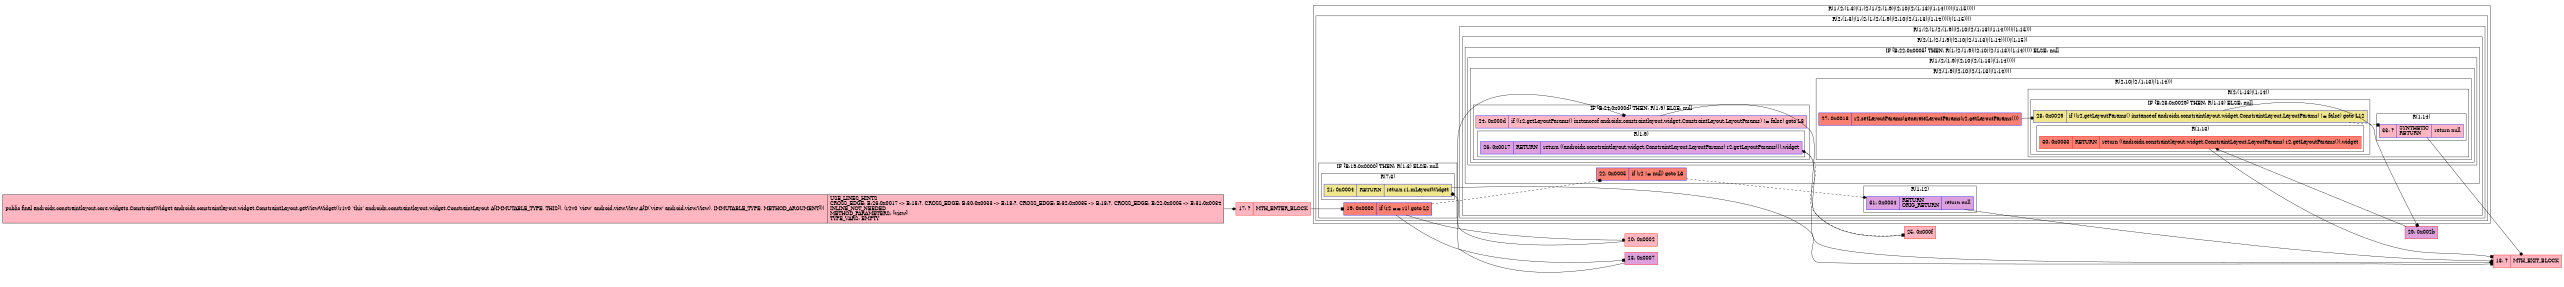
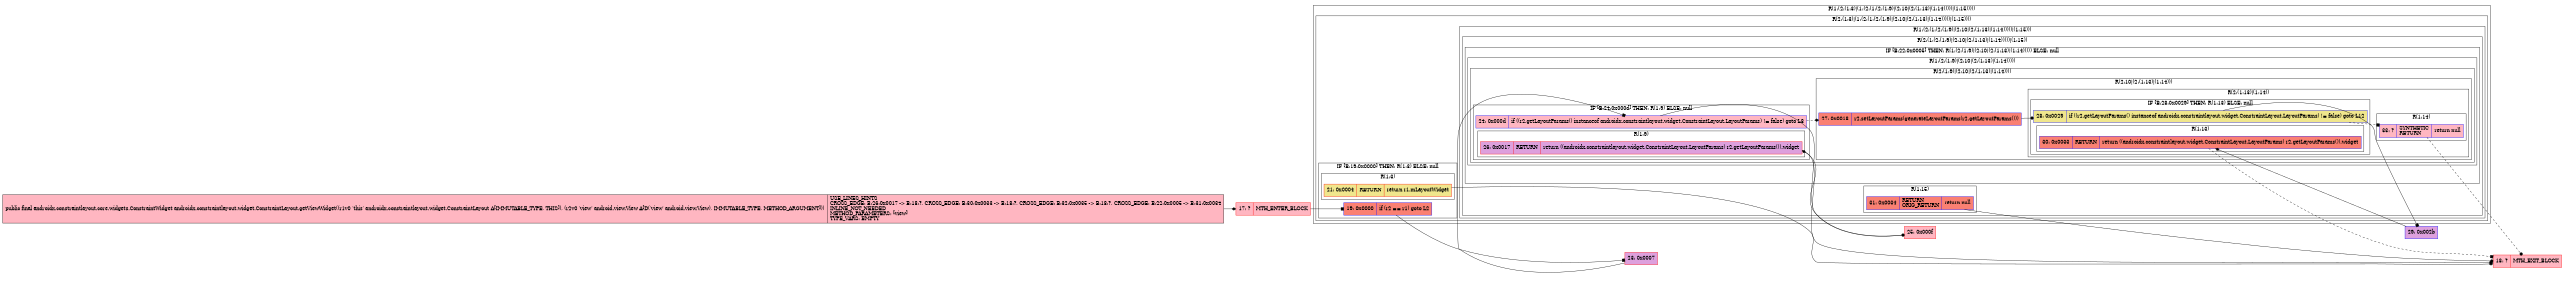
  digraph {
    rankdir=LR
    node [color=blue fillcolor=lightpink shape=record style=filled]
    edge [arrowhead=box]
-   n1 [fillcolor=khaki label="{21\:\ 0x0004|RETURN\l|return r1.mLayoutWidget\l}"]
+   n1 [color=red fillcolor=khaki label="{21\:\ 0x0004|RETURN\l|return r1.mLayoutWidget\l}"]
    n2 [fillcolor=salmon label="{19\:\ 0x0000|if (r2 == r1) goto L2\l}"]
-   n3 [fillcolor=plum label="{26\:\ 0x0017|RETURN\l|return ((androidx.constraintlayout.widget.ConstraintLayout.LayoutParams) r2.getLayoutParams()).widget\l}"]
+   n3 [color=red fillcolor=plum label="{26\:\ 0x0017|RETURN\l|return ((androidx.constraintlayout.widget.ConstraintLayout.LayoutParams) r2.getLayoutParams()).widget\l}"]
    n4 [label="{24\:\ 0x000d|if ((r2.getLayoutParams() instanceof androidx.constraintlayout.widget.ConstraintLayout.LayoutParams) != false) goto L8\l}"]
-   n5 [color=red fillcolor=salmon label="{30\:\ 0x0033|RETURN\l|return ((androidx.constraintlayout.widget.ConstraintLayout.LayoutParams) r2.getLayoutParams()).widget\l}"]
+   n5 [fillcolor=salmon label="{30\:\ 0x0033|RETURN\l|return ((androidx.constraintlayout.widget.ConstraintLayout.LayoutParams) r2.getLayoutParams()).widget\l}"]
    n6 [fillcolor=khaki label="{28\:\ 0x0029|if ((r2.getLayoutParams() instanceof androidx.constraintlayout.widget.ConstraintLayout.LayoutParams) != false) goto L12\l}"]
    n7 [label="{33\:\ ?|SYNTHETIC\lRETURN\l|return null\l}"]
    n8 [fillcolor=salmon label="{27\:\ 0x0018|r2.setLayoutParams(generateLayoutParams(r2.getLayoutParams()))\l}"]
-   n9 [fillcolor=salmon label="{22\:\ 0x0005|if (r2 != null) goto L6\l}"]
-   n10 [fillcolor=plum label="{31\:\ 0x0034|RETURN\lORIG_RETURN\l|return null\l}"]
+   n10 [fillcolor=salmon label="{31\:\ 0x0034|RETURN\lORIG_RETURN\l|return null\l}"]
    n11 [color=red label="{18\:\ ?|MTH_EXIT_BLOCK\l}"]
-   n12 [color=red label="{20\:\ 0x0002}"]
    n13 [color=red fillcolor=plum label="{23\:\ 0x0007}"]
    n14 [color=red label="{25\:\ 0x000f}"]
-   n15 [color=red fillcolor=plum label="{29\:\ 0x002b}"]
+   n15 [fillcolor=plum label="{29\:\ 0x002b}"]
    n16 [color=red label="{17\:\ ?|MTH_ENTER_BLOCK\l}"]
    n17 [label="{public final androidx.constraintlayout.core.widgets.ConstraintWidget androidx.constraintlayout.widget.ConstraintLayout.getViewWidget((r1v0 'this' androidx.constraintlayout.widget.ConstraintLayout A[IMMUTABLE_TYPE, THIS]), (r2v0 'view' android.view.View A[D('view' android.view.View), IMMUTABLE_TYPE, METHOD_ARGUMENT]))  | USE_LINES_HINTS\lCROSS_EDGE: B:26:0x0017 \-\> B:18:?, CROSS_EDGE: B:30:0x0033 \-\> B:18:?, CROSS_EDGE: B:32:0x0035 \-\> B:18:?, CROSS_EDGE: B:22:0x0005 \-\> B:31:0x0034\lINLINE_NOT_NEEDED\lMETHOD_PARAMETERS: [view]\lTYPE_VARS: EMPTY\l}" color=""]
    subgraph cluster_1 {
      label="R(1:(2:(1:3)|(1:(2:(1:(2:(1:9)|(2:10|(2:(1:13)|(1:14)))))|(1:15)))))"
      subgraph cluster_2 {
        label="R(2:(1:3)|(1:(2:(1:(2:(1:9)|(2:10|(2:(1:13)|(1:14)))))|(1:15))))"
        subgraph cluster_3 {
          label="IF [B:19:0x0000] THEN: R(1:3) ELSE: null"
          n2
          subgraph cluster_4 {
-           label="R(7:3)"
+           label="R(1:3)"
            n1
          }
        }
        subgraph cluster_5 {
          label="R(1:(2:(1:(2:(1:9)|(2:10|(2:(1:13)|(1:14)))))|(1:15)))"
          subgraph cluster_6 {
            label="R(2:(1:(2:(1:9)|(2:10|(2:(1:13)|(1:14)))))|(1:15))"
            subgraph cluster_7 {
              label="IF [B:22:0x0005] THEN: R(1:(2:(1:9)|(2:10|(2:(1:13)|(1:14))))) ELSE: null"
-             n9
              subgraph cluster_8 {
                label="R(1:(2:(1:9)|(2:10|(2:(1:13)|(1:14)))))"
                subgraph cluster_9 {
                  label="R(2:(1:9)|(2:10|(2:(1:13)|(1:14))))"
                  subgraph cluster_10 {
                    label="IF [B:24:0x000d] THEN: R(1:9) ELSE: null"
                    n4
                    subgraph cluster_11 {
                      label="R(1:9)"
                      n3
                    }
                  }
                  subgraph cluster_12 {
                    label="R(2:10|(2:(1:13)|(1:14)))"
                    n8
                    subgraph cluster_13 {
                      label="R(2:(1:13)|(1:14))"
                      subgraph cluster_14 {
                        label="IF [B:28:0x0029] THEN: R(1:13) ELSE: null"
                        n6
                        subgraph cluster_15 {
                          label="R(1:13)"
                          n5
                        }
                      }
                      subgraph cluster_16 {
                        label="R(1:14)"
                        n7
                      }
                    }
                  }
                }
              }
            }
            subgraph cluster_17 {
-             label="R(1:12)"
+             label="R(1:15)"
              n10
            }
          }
        }
      }
    }
-   n1 -> n11
-   n2 -> n9 [style=dashed]
-   n2 -> n12 [arrowhead=dot]
+   n1 -> n11 [arrowhead=diamond]
    n2 -> n13
    n3 -> n11 [arrowhead=diamond]
-   n4 -> n14
-   n5 -> n11
+   n4 -> n8 [arrowhead=diamond style=dashed]
+   n4 -> n14 [arrowhead=dot]
+   n5 -> n11 [style=dashed]
    n6 -> n7 [style=dashed]
    n6 -> n15
-   n7 -> n11 [arrowhead=dot]
+   n7 -> n11 [arrowhead=dot style=dashed]
    n8 -> n6 [arrowhead=dot]
-   n9 -> n10 [arrowhead=diamond style=dashed]
    n10 -> n11 [arrowhead=dot]
-   n12 -> n1
    n13 -> n4
-   n14 -> n3 [arrowhead=diamond style=dashed]
+   n14 -> n3 [arrowhead=diamond]
    n15 -> n5 [arrowhead=diamond]
    n16 -> n2
    n17 -> n16 [arrowhead=diamond]
  }
